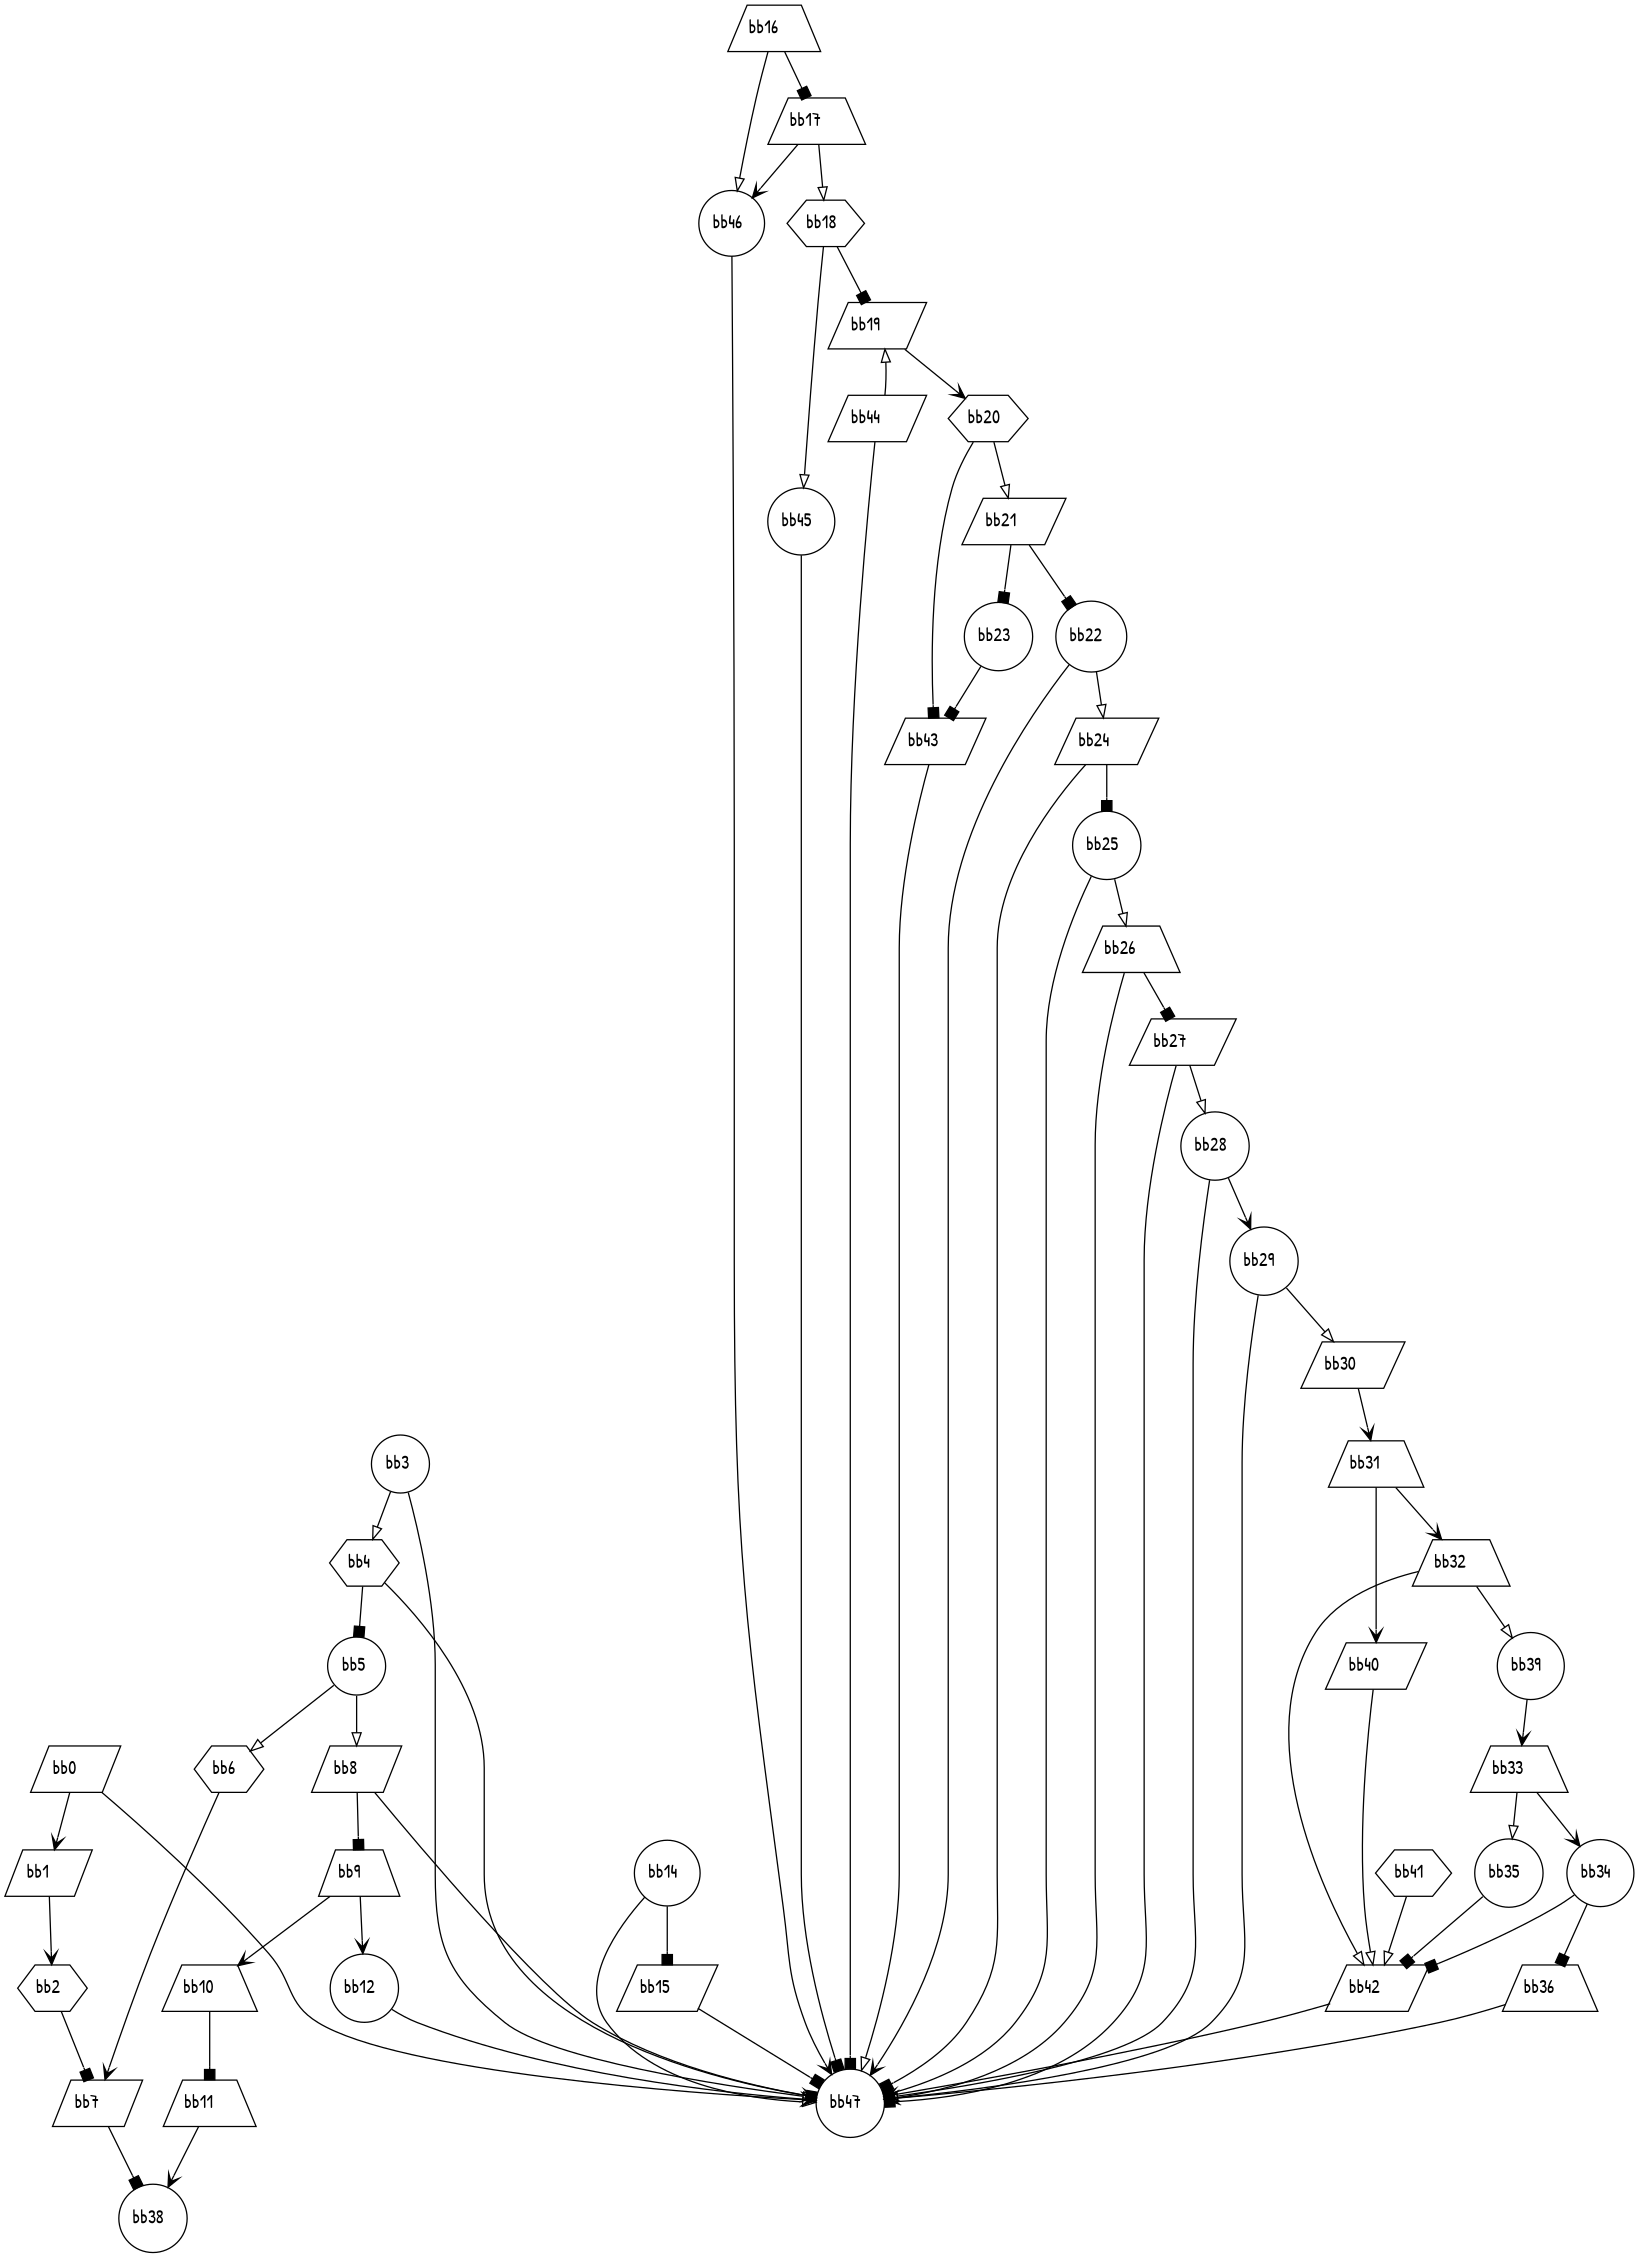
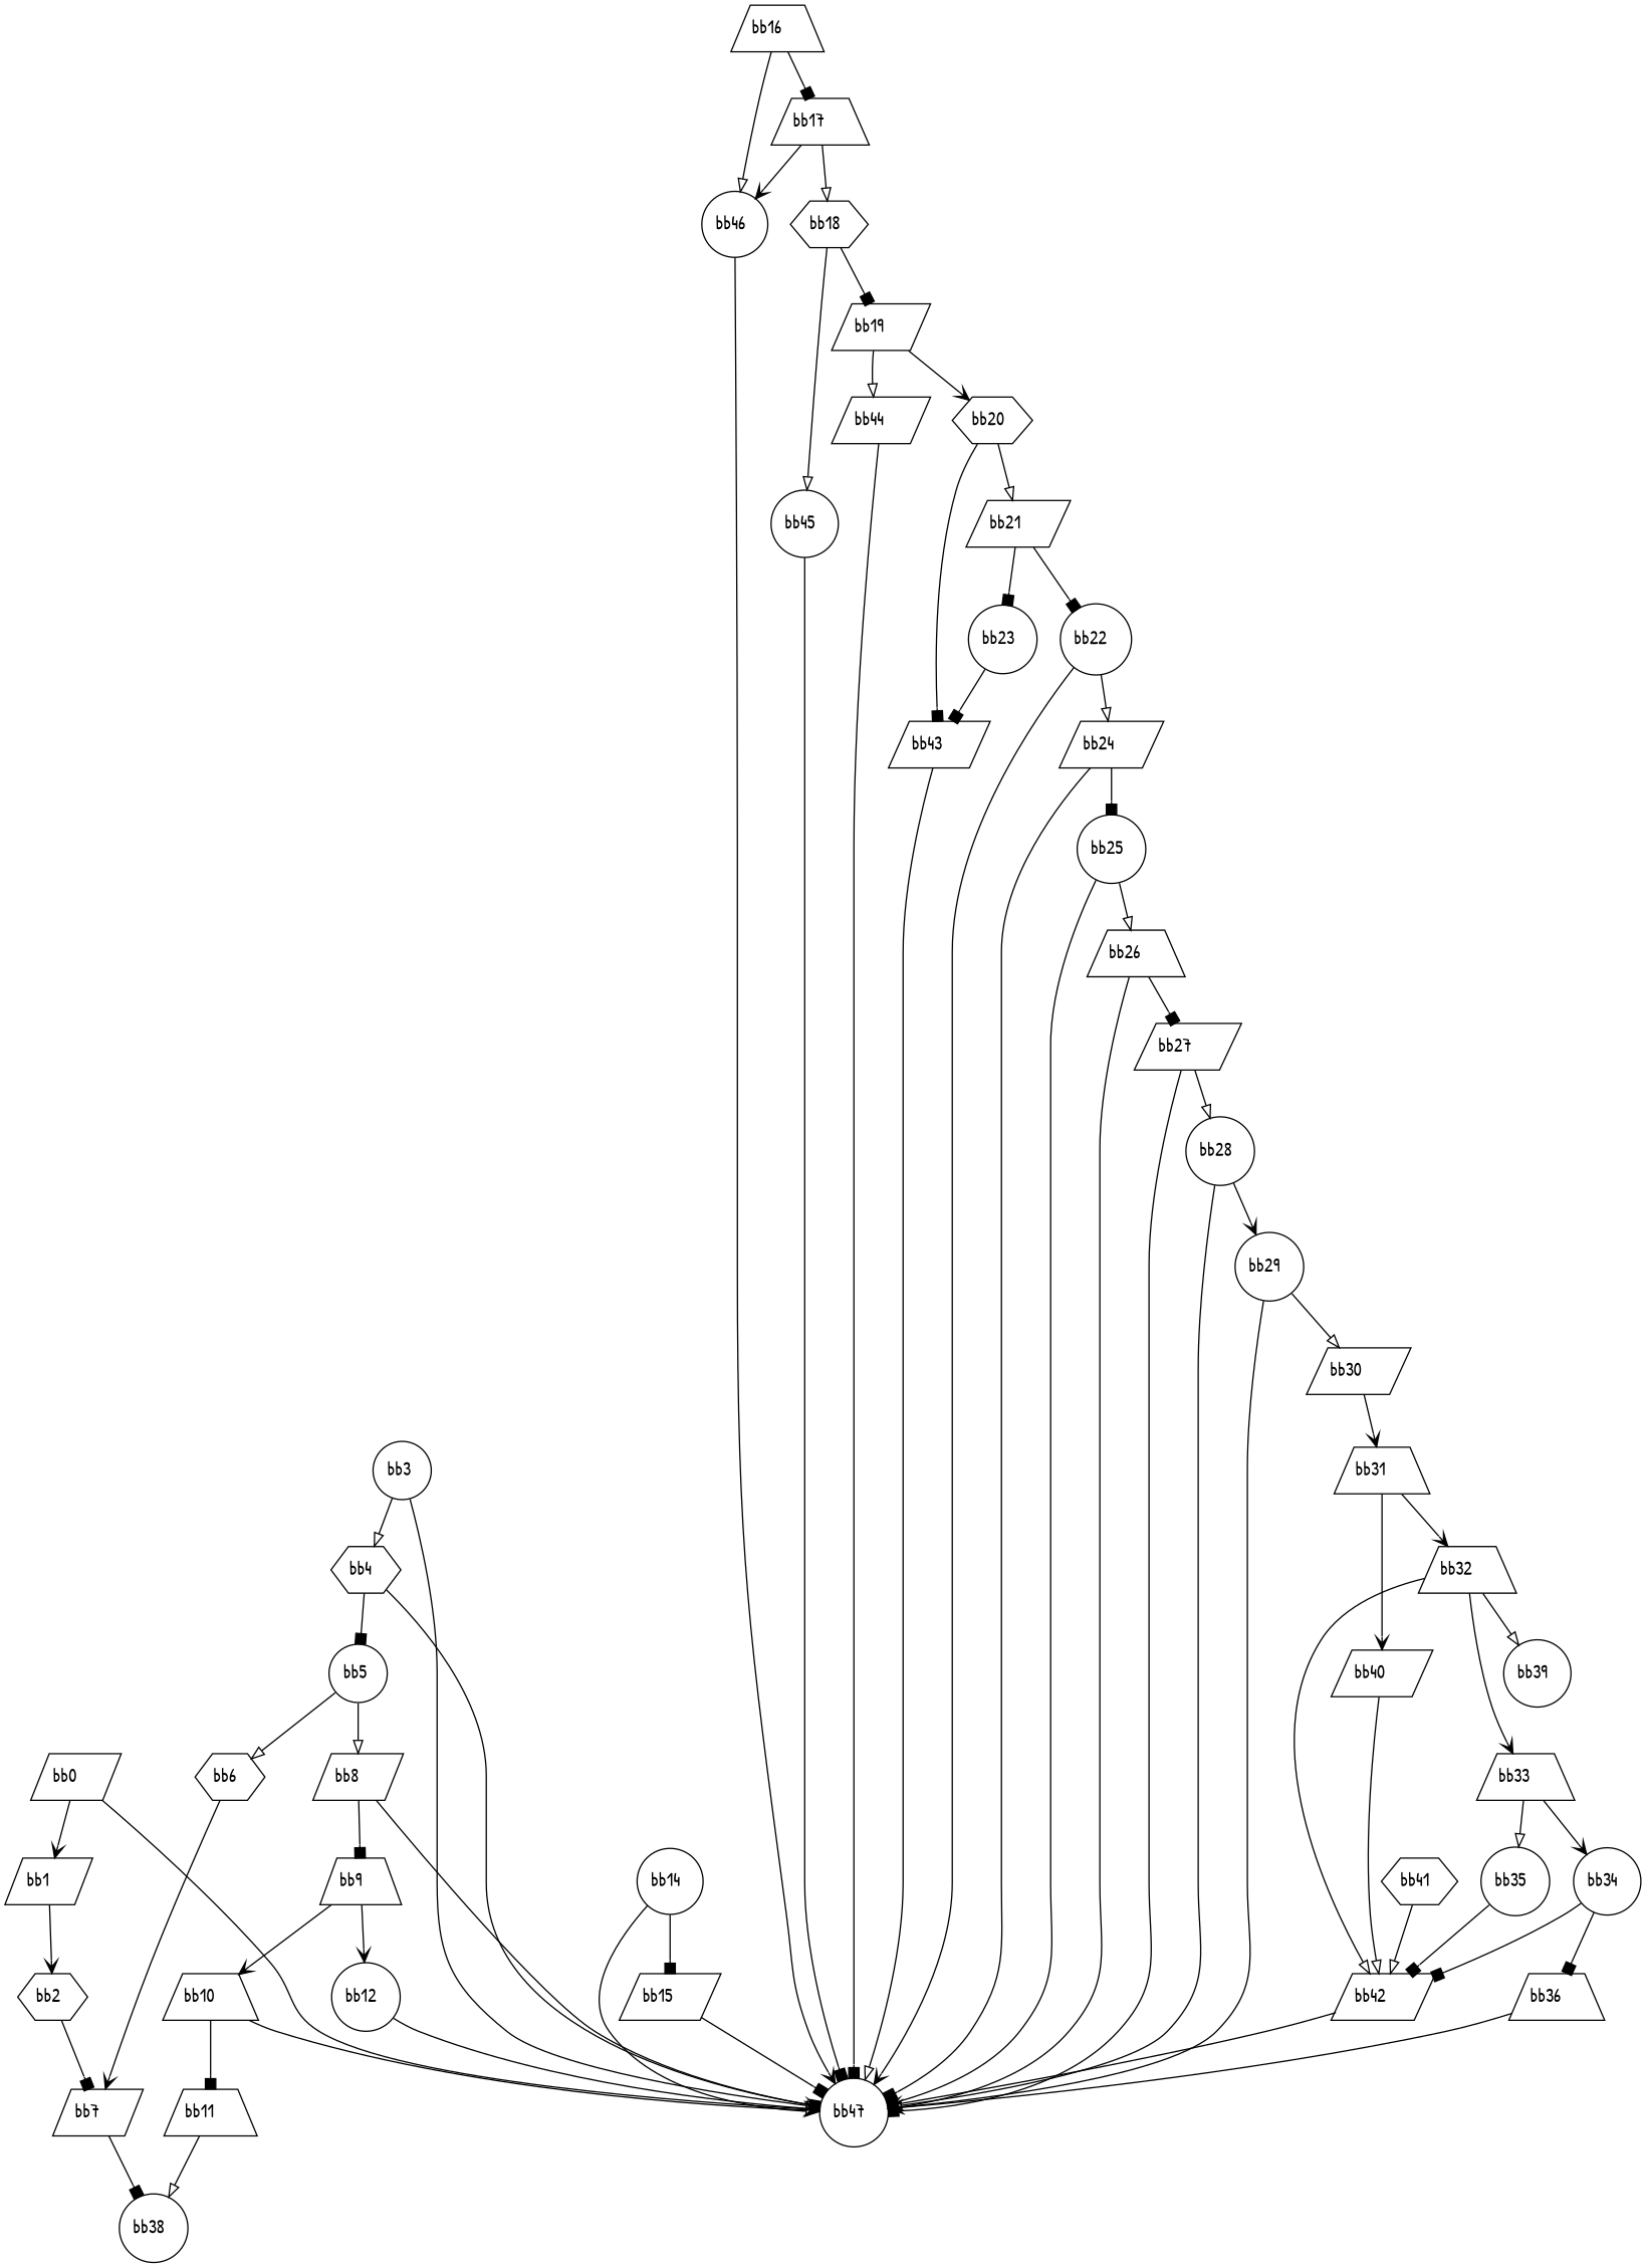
  digraph {
    fontname="Patrick Hand"
    node [fontname="Patrick Hand" shape=circle]
    edge [arrowhead=box fontname="Patrick Hand"]
    n1 [label="bb0\l" shape=parallelogram]
    n2 [label="bb1\l" shape=parallelogram]
    n3 [label="bb47\l"]
    n4 [label="bb2\l" shape=hexagon]
    n5 [label="bb7\l" shape=parallelogram]
    n6 [label="bb3\l"]
    n7 [label="bb4\l" shape=hexagon]
    n8 [label="bb38\l"]
    n9 [label="bb5\l"]
    n10 [label="bb6\l" shape=hexagon]
    n11 [label="bb8\l" shape=parallelogram]
    n12 [label="bb9\l" shape=trapezium]
    n13 [label="bb10\l" shape=trapezium]
    n14 [label="bb12\l"]
    n15 [label="bb11\l" shape=trapezium]
    n16 [label="bb14\l"]
    n17 [label="bb15\l" shape=parallelogram]
    n18 [label="bb16\l" shape=trapezium]
    n19 [label="bb17\l" shape=trapezium]
    n20 [label="bb46\l"]
    n21 [label="bb18\l" shape=hexagon]
    n22 [label="bb19\l" shape=parallelogram]
    n23 [label="bb45\l"]
    n24 [label="bb20\l" shape=hexagon]
    n25 [label="bb44\l" shape=parallelogram]
    n26 [label="bb21\l" shape=parallelogram]
    n27 [label="bb43\l" shape=parallelogram]
    n28 [label="bb22\l"]
    n29 [label="bb23\l"]
    n30 [label="bb24\l" shape=parallelogram]
    n31 [label="bb25\l"]
    n32 [label="bb26\l" shape=trapezium]
    n33 [label="bb27\l" shape=parallelogram]
    n34 [label="bb28\l"]
    n35 [label="bb29\l"]
    n36 [label="bb30\l" shape=parallelogram]
    n37 [label="bb31\l" shape=trapezium]
    n38 [label="bb32\l" shape=trapezium]
    n39 [label="bb40\l" shape=parallelogram]
    n40 [label="bb41\l" shape=hexagon]
    n41 [label="bb42\l" shape=parallelogram]
    n42 [label="bb33\l" shape=trapezium]
    n43 [label="bb39\l"]
    n44 [label="bb34\l"]
    n45 [label="bb35\l"]
    n46 [label="bb36\l" shape=trapezium]
    n1 -> n2 [arrowhead=vee]
    n1 -> n3 [arrowhead=vee]
    n2 -> n4 [arrowhead=vee]
    n4 -> n5
    n5 -> n8
    n6 -> n3 [arrowhead=onormal]
    n6 -> n7 [arrowhead=onormal]
    n7 -> n3 [arrowhead=vee]
    n7 -> n9
    n9 -> n10 [arrowhead=onormal]
    n9 -> n11 [arrowhead=onormal]
    n10 -> n5 [arrowhead=vee]
    n11 -> n3
    n11 -> n12
    n12 -> n13 [arrowhead=vee]
    n12 -> n14 [arrowhead=vee]
+   n13 -> n3 [arrowhead=vee]
    n13 -> n15
    n14 -> n3 [arrowhead=vee]
-   n15 -> n8 [arrowhead=vee]
+   n15 -> n8 [arrowhead=onormal]
    n16 -> n3 [arrowhead=onormal]
    n16 -> n17
    n17 -> n3
    n18 -> n19
    n18 -> n20 [arrowhead=onormal]
    n19 -> n20 [arrowhead=vee]
    n19 -> n21 [arrowhead=onormal]
    n20 -> n3 [arrowhead=vee]
    n21 -> n22
    n21 -> n23 [arrowhead=onormal]
    n22 -> n24 [arrowhead=vee]
-   n25 -> n22 [arrowhead=onormal]
+   n22 -> n25 [arrowhead=onormal]
    n23 -> n3
    n24 -> n26 [arrowhead=onormal]
    n24 -> n27
    n25 -> n3
    n26 -> n28
    n26 -> n29
    n27 -> n3 [arrowhead=onormal]
    n28 -> n3 [arrowhead=vee]
    n28 -> n30 [arrowhead=onormal]
    n29 -> n27
    n30 -> n3
    n30 -> n31
    n31 -> n3
    n31 -> n32 [arrowhead=onormal]
    n32 -> n3 [arrowhead=vee]
    n32 -> n33
    n33 -> n3
    n33 -> n34 [arrowhead=onormal]
    n34 -> n3 [arrowhead=onormal]
    n34 -> n35 [arrowhead=vee]
    n35 -> n3 [arrowhead=vee]
    n35 -> n36 [arrowhead=onormal]
    n36 -> n37 [arrowhead=vee]
    n37 -> n38 [arrowhead=vee]
    n37 -> n39 [arrowhead=vee]
    n38 -> n41 [arrowhead=onormal]
-   n43 -> n42 [arrowhead=vee]
+   n38 -> n42 [arrowhead=vee]
    n38 -> n43 [arrowhead=onormal]
    n39 -> n41 [arrowhead=onormal]
    n40 -> n41 [arrowhead=onormal]
    n41 -> n3 [arrowhead=vee]
    n42 -> n44 [arrowhead=vee]
    n42 -> n45 [arrowhead=onormal]
    n44 -> n41
    n44 -> n46
    n45 -> n41
    n46 -> n3 [arrowhead=onormal]
  }
